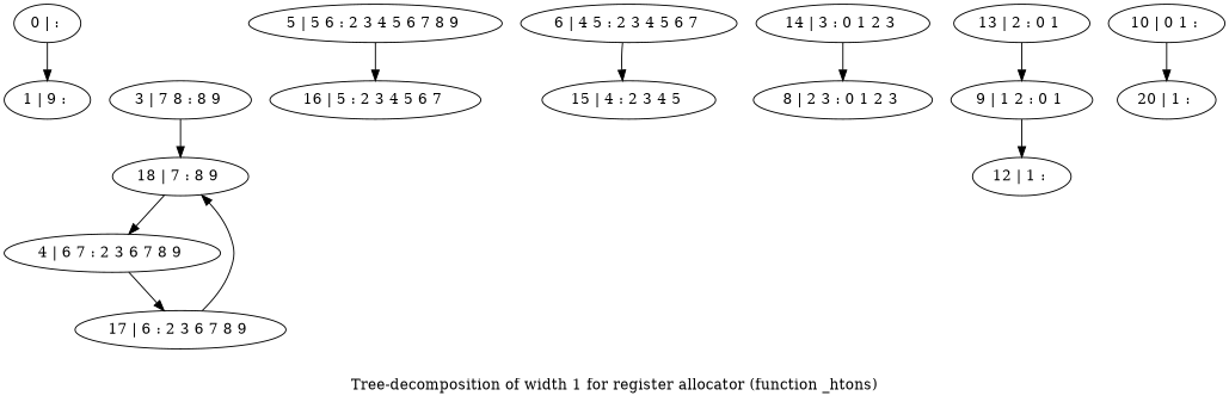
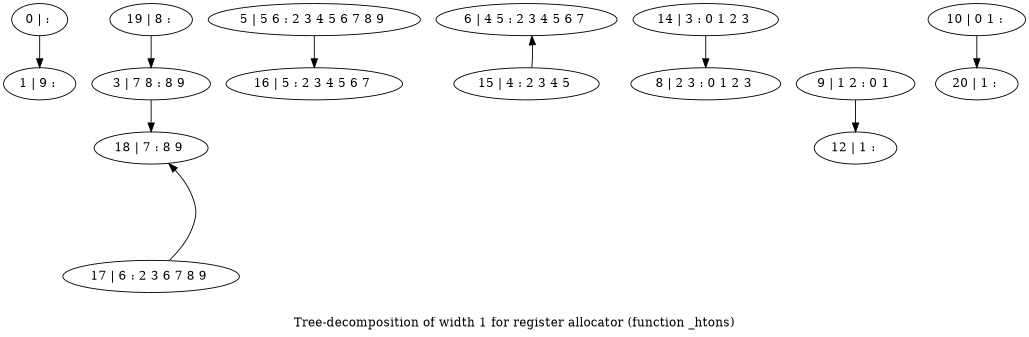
  digraph {
    label="Tree-decomposition of width 1 for register allocator (function _htons)"
    n1 [label="0 | : "]
    n2 [label="1 | 9 : "]
+   n3 [label="19 | 8 : "]
    n4 [label="3 | 7 8 : 8 9 "]
    n5 [label="18 | 7 : 8 9 "]
-   n6 [label="4 | 6 7 : 2 3 6 7 8 9 "]
    n7 [label="17 | 6 : 2 3 6 7 8 9 "]
    n8 [label="5 | 5 6 : 2 3 4 5 6 7 8 9 "]
    n9 [label="16 | 5 : 2 3 4 5 6 7 "]
    n10 [label="6 | 4 5 : 2 3 4 5 6 7 "]
    n11 [label="15 | 4 : 2 3 4 5 "]
    n12 [label="14 | 3 : 0 1 2 3 "]
    n13 [label="8 | 2 3 : 0 1 2 3 "]
-   n14 [label="13 | 2 : 0 1 "]
    n15 [label="9 | 1 2 : 0 1 "]
    n16 [label="12 | 1 : "]
    n17 [label="10 | 0 1 : "]
    n18 [label="20 | 1 : "]
    n1 -> n2
+   n3 -> n4
    n4 -> n5
-   n5 -> n6
-   n6 -> n7
    n7 -> n5
    n8 -> n9
-   n10 -> n11
+   n11 -> n10
    n12 -> n13
-   n14 -> n15
    n15 -> n16
    n17 -> n18
  }
